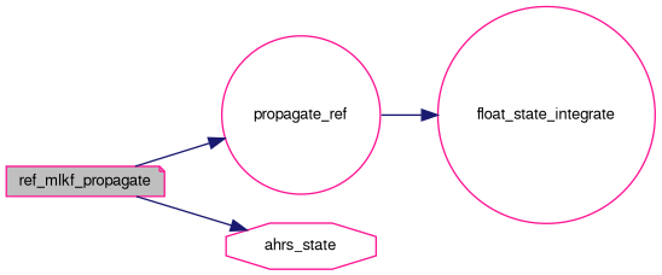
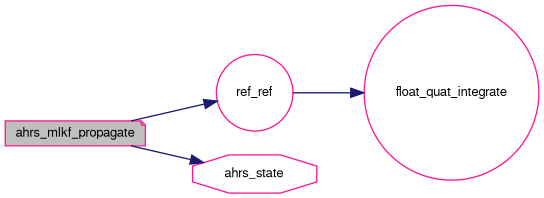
  digraph {
    rankdir=LR
    node [color=deeppink fillcolor=white fontname=FreeSans fontsize=10 shape=circle style=filled]
    edge [color=midnightblue fontname=FreeSans fontsize=10 labelfontname=FreeSans labelfontsize=10 style=solid]
-   n1 [fillcolor=grey75 fontcolor=black height=0.2 label=ref_mlkf_propagate shape=note width=0.4]
-   n2 [height=0.2 label=propagate_ref width=0.4]
+   n1 [fillcolor=grey75 fontcolor=black height=0.2 label=ahrs_mlkf_propagate shape=note width=0.4]
+   n2 [height=0.2 label=ref_ref width=0.4]
    n3 [height=0.2 label=ahrs_state shape=octagon width=0.4]
-   n4 [height=0.2 label=float_state_integrate width=0.4]
+   n4 [height=0.2 label=float_quat_integrate width=0.4]
    n1 -> n2
    n1 -> n3
    n2 -> n4
  }
